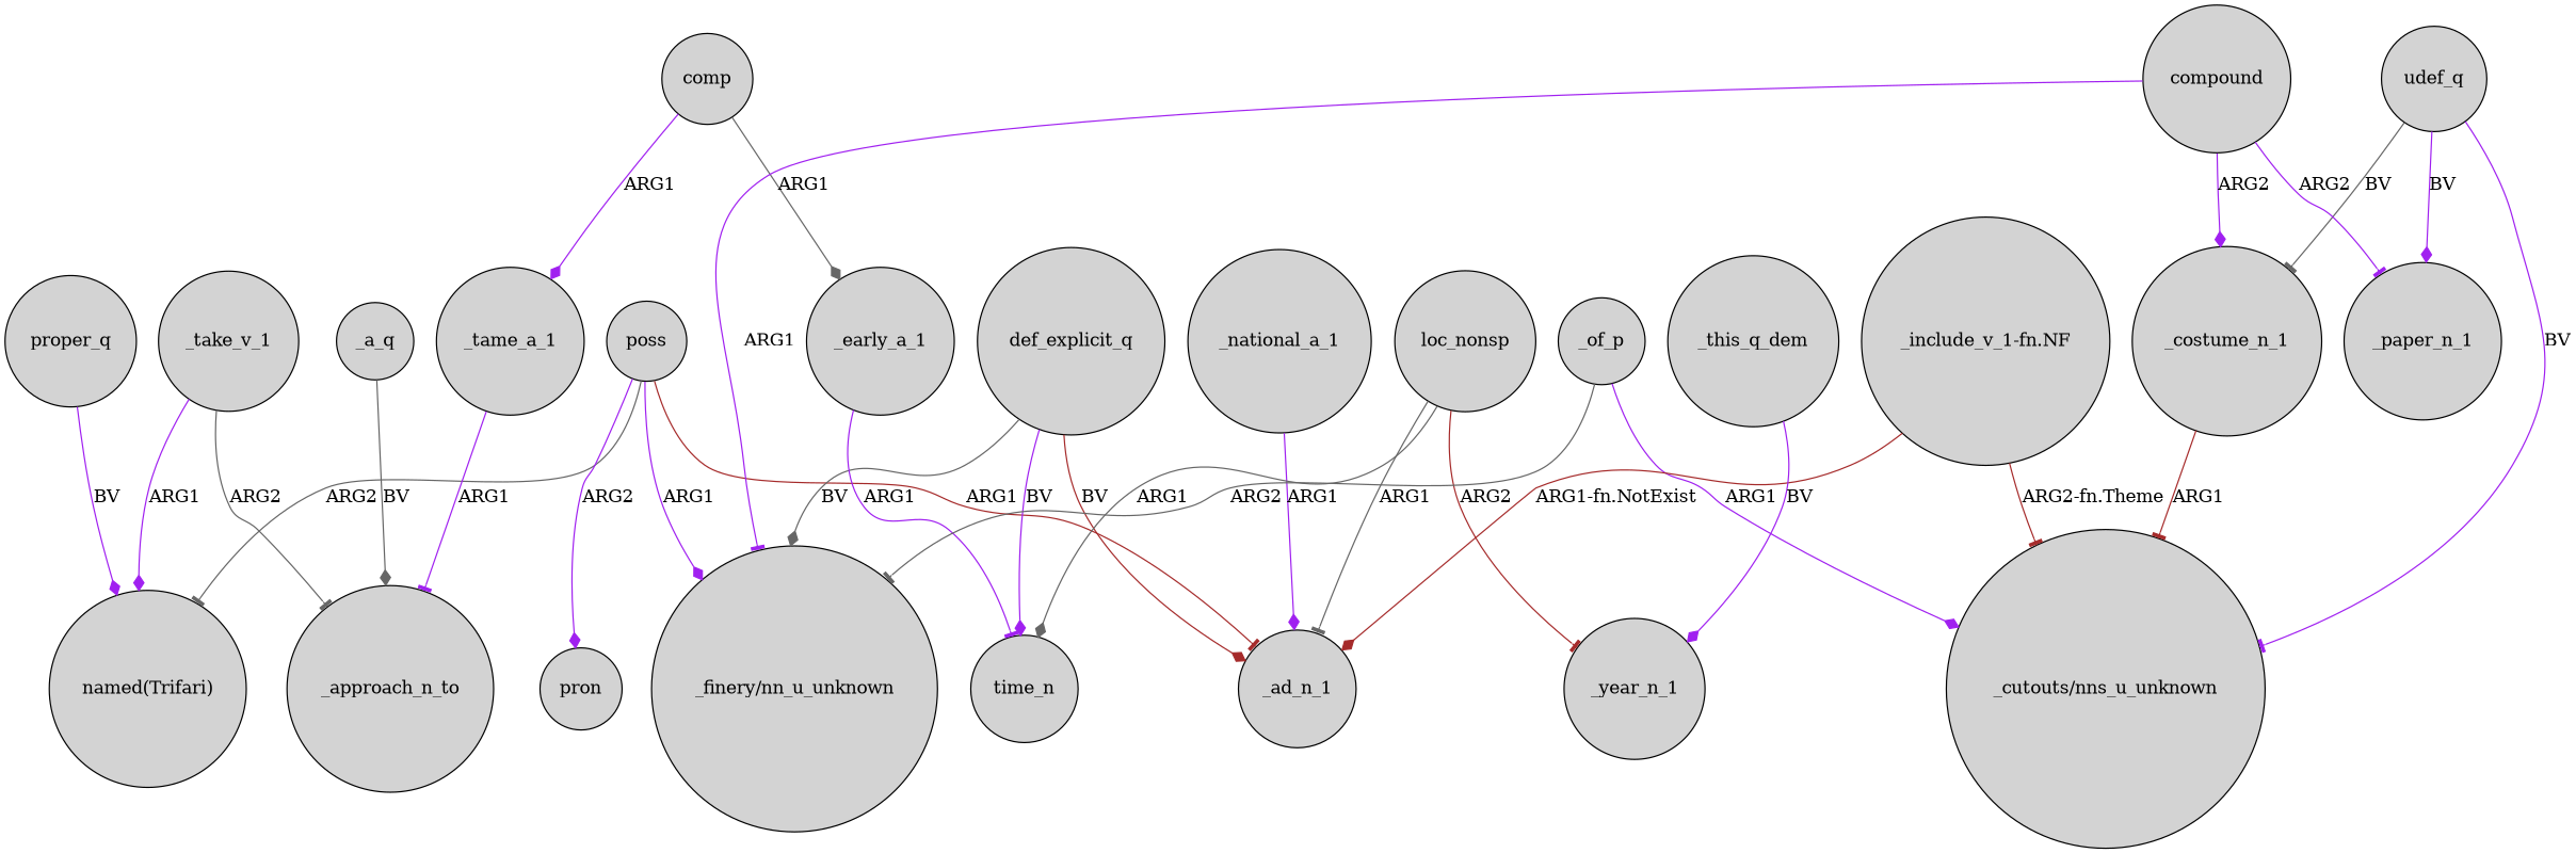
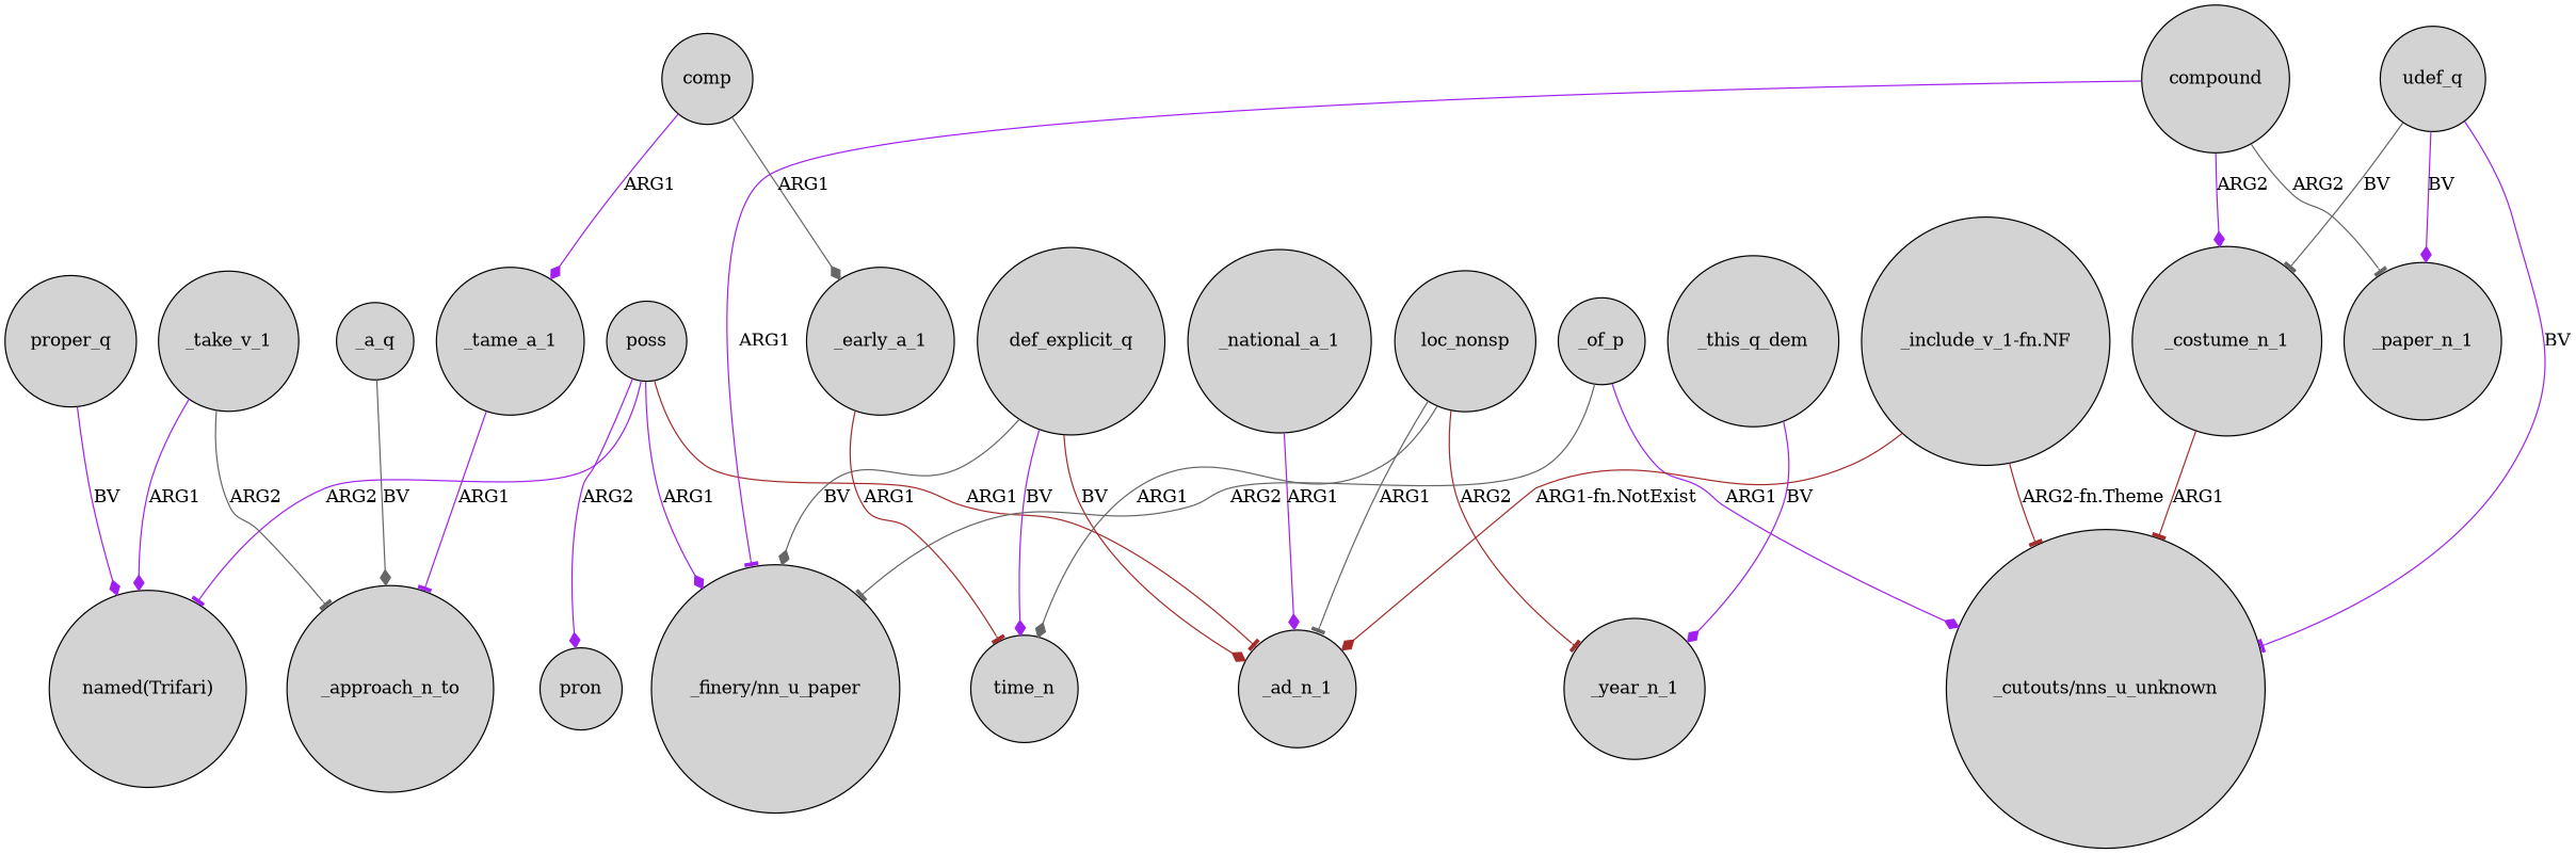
  digraph {
    node [shape=circle style=filled]
    edge [arrowhead=diamond color=purple]
    _national_a_1
    _ad_n_1
    proper_q
    "named(Trifari)"
    poss
    pron
-   "_finery/nn_u_unknown"
+   "_finery/nn_u_unknown" [label="_finery/nn_u_paper"]
    def_explicit_q
    time_n
    _take_v_1
    _approach_n_to
    udef_q
    _costume_n_1
    "_cutouts/nns_u_unknown"
    _paper_n_1
    loc_nonsp
    _year_n_1
    comp
    _tame_a_1
    _early_a_1
    compound
    _a_q
    _of_p
    "_include_v_1-fn.NF"
    _this_q_dem
    _national_a_1 -> _ad_n_1 [label=ARG1]
    proper_q -> "named(Trifari)" [label=BV]
    poss -> _ad_n_1 [arrowhead=tee color=brown label=ARG1]
-   poss -> "named(Trifari)" [arrowhead=tee color=gray40 label=ARG2]
+   poss -> "named(Trifari)" [arrowhead=tee label=ARG2]
    poss -> pron [label=ARG2]
    poss -> "_finery/nn_u_unknown" [label=ARG1]
    def_explicit_q -> _ad_n_1 [color=brown label=BV]
    def_explicit_q -> "_finery/nn_u_unknown" [color=gray40 label=BV]
    def_explicit_q -> time_n [label=BV]
    _take_v_1 -> "named(Trifari)" [label=ARG1]
    _take_v_1 -> _approach_n_to [arrowhead=tee color=gray40 label=ARG2]
    udef_q -> _costume_n_1 [arrowhead=tee color=gray40 label=BV]
    udef_q -> "_cutouts/nns_u_unknown" [arrowhead=tee label=BV]
    udef_q -> _paper_n_1 [label=BV]
    _costume_n_1 -> "_cutouts/nns_u_unknown" [arrowhead=tee color=brown label=ARG1]
    loc_nonsp -> _ad_n_1 [arrowhead=tee color=gray40 label=ARG1]
    loc_nonsp -> time_n [color=gray40 label=ARG1]
    loc_nonsp -> _year_n_1 [arrowhead=tee color=brown label=ARG2]
    comp -> _tame_a_1 [label=ARG1]
    comp -> _early_a_1 [color=gray40 label=ARG1]
    _tame_a_1 -> _approach_n_to [arrowhead=tee label=ARG1]
-   _early_a_1 -> time_n [arrowhead=tee label=ARG1]
+   _early_a_1 -> time_n [arrowhead=tee color=brown label=ARG1]
    compound -> "_finery/nn_u_unknown" [arrowhead=tee label=ARG1]
    compound -> _costume_n_1 [label=ARG2]
-   compound -> _paper_n_1 [arrowhead=tee label=ARG2]
+   compound -> _paper_n_1 [arrowhead=tee color=gray40 label=ARG2]
    _a_q -> _approach_n_to [color=gray40 label=BV]
    _of_p -> "_finery/nn_u_unknown" [arrowhead=tee color=gray40 label=ARG2]
    _of_p -> "_cutouts/nns_u_unknown" [label=ARG1]
    "_include_v_1-fn.NF" -> _ad_n_1 [color=brown label="ARG1-fn.NotExist"]
    "_include_v_1-fn.NF" -> "_cutouts/nns_u_unknown" [arrowhead=tee color=brown label="ARG2-fn.Theme"]
    _this_q_dem -> _year_n_1 [label=BV]
  }
